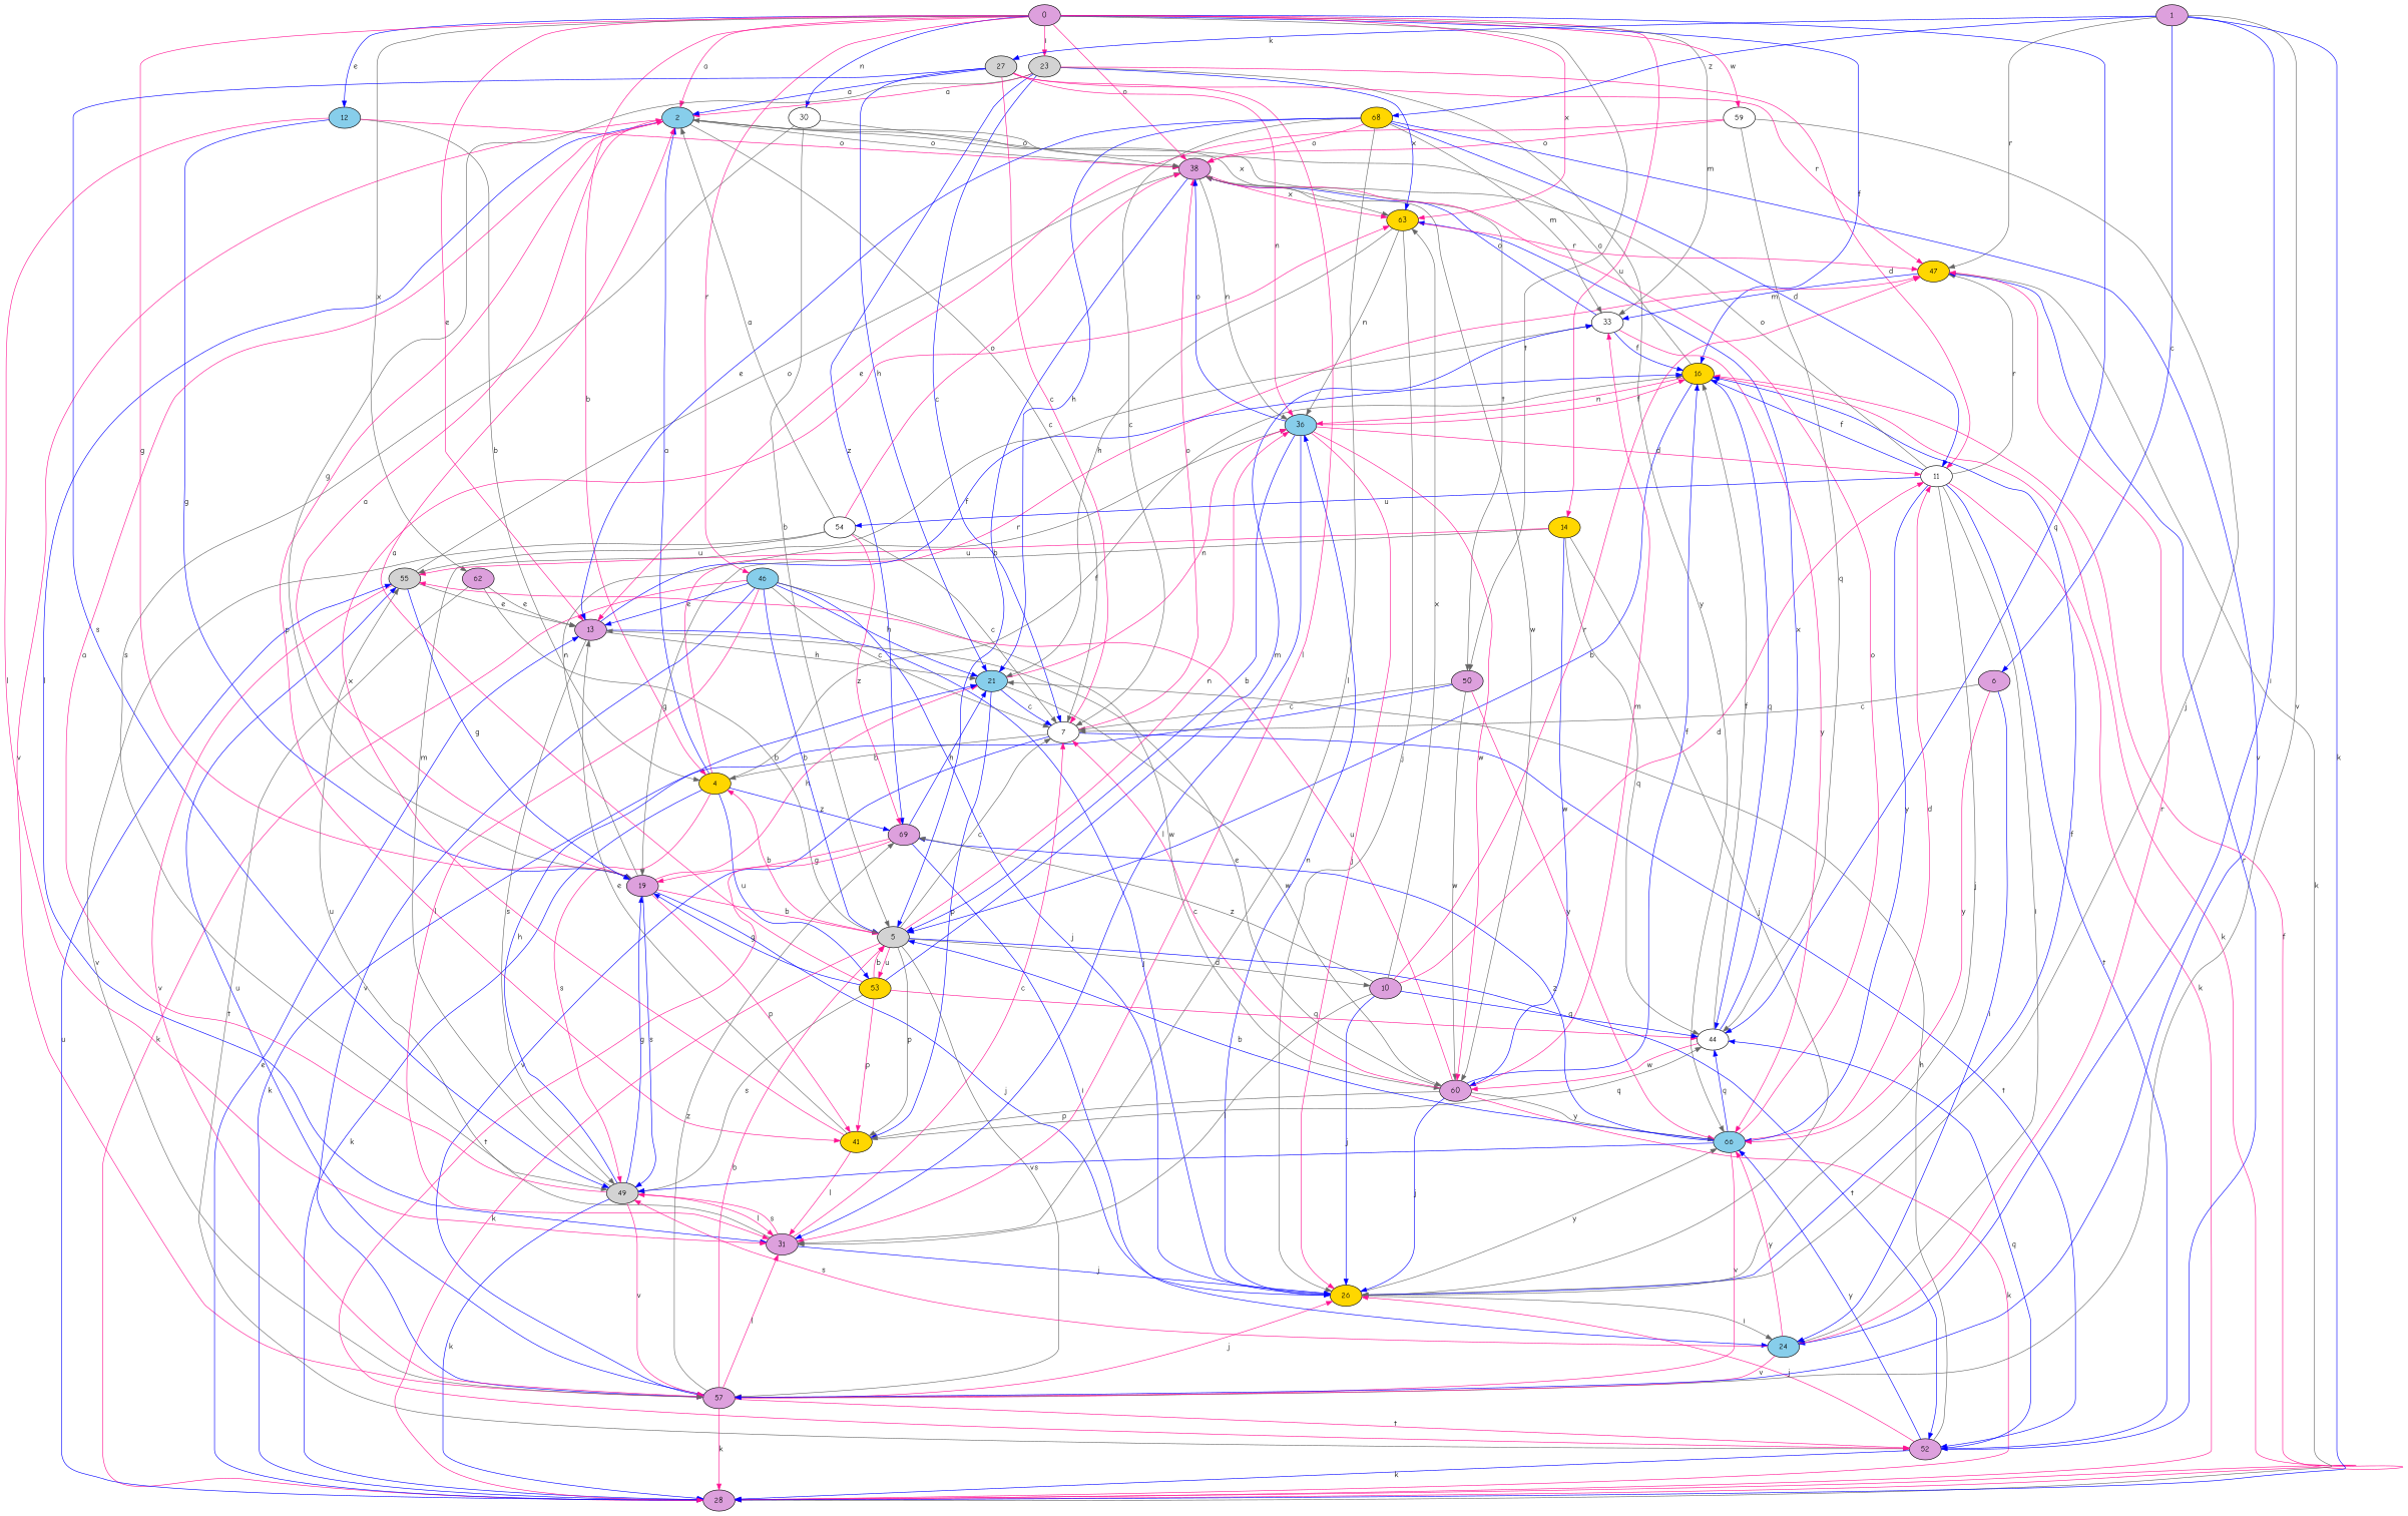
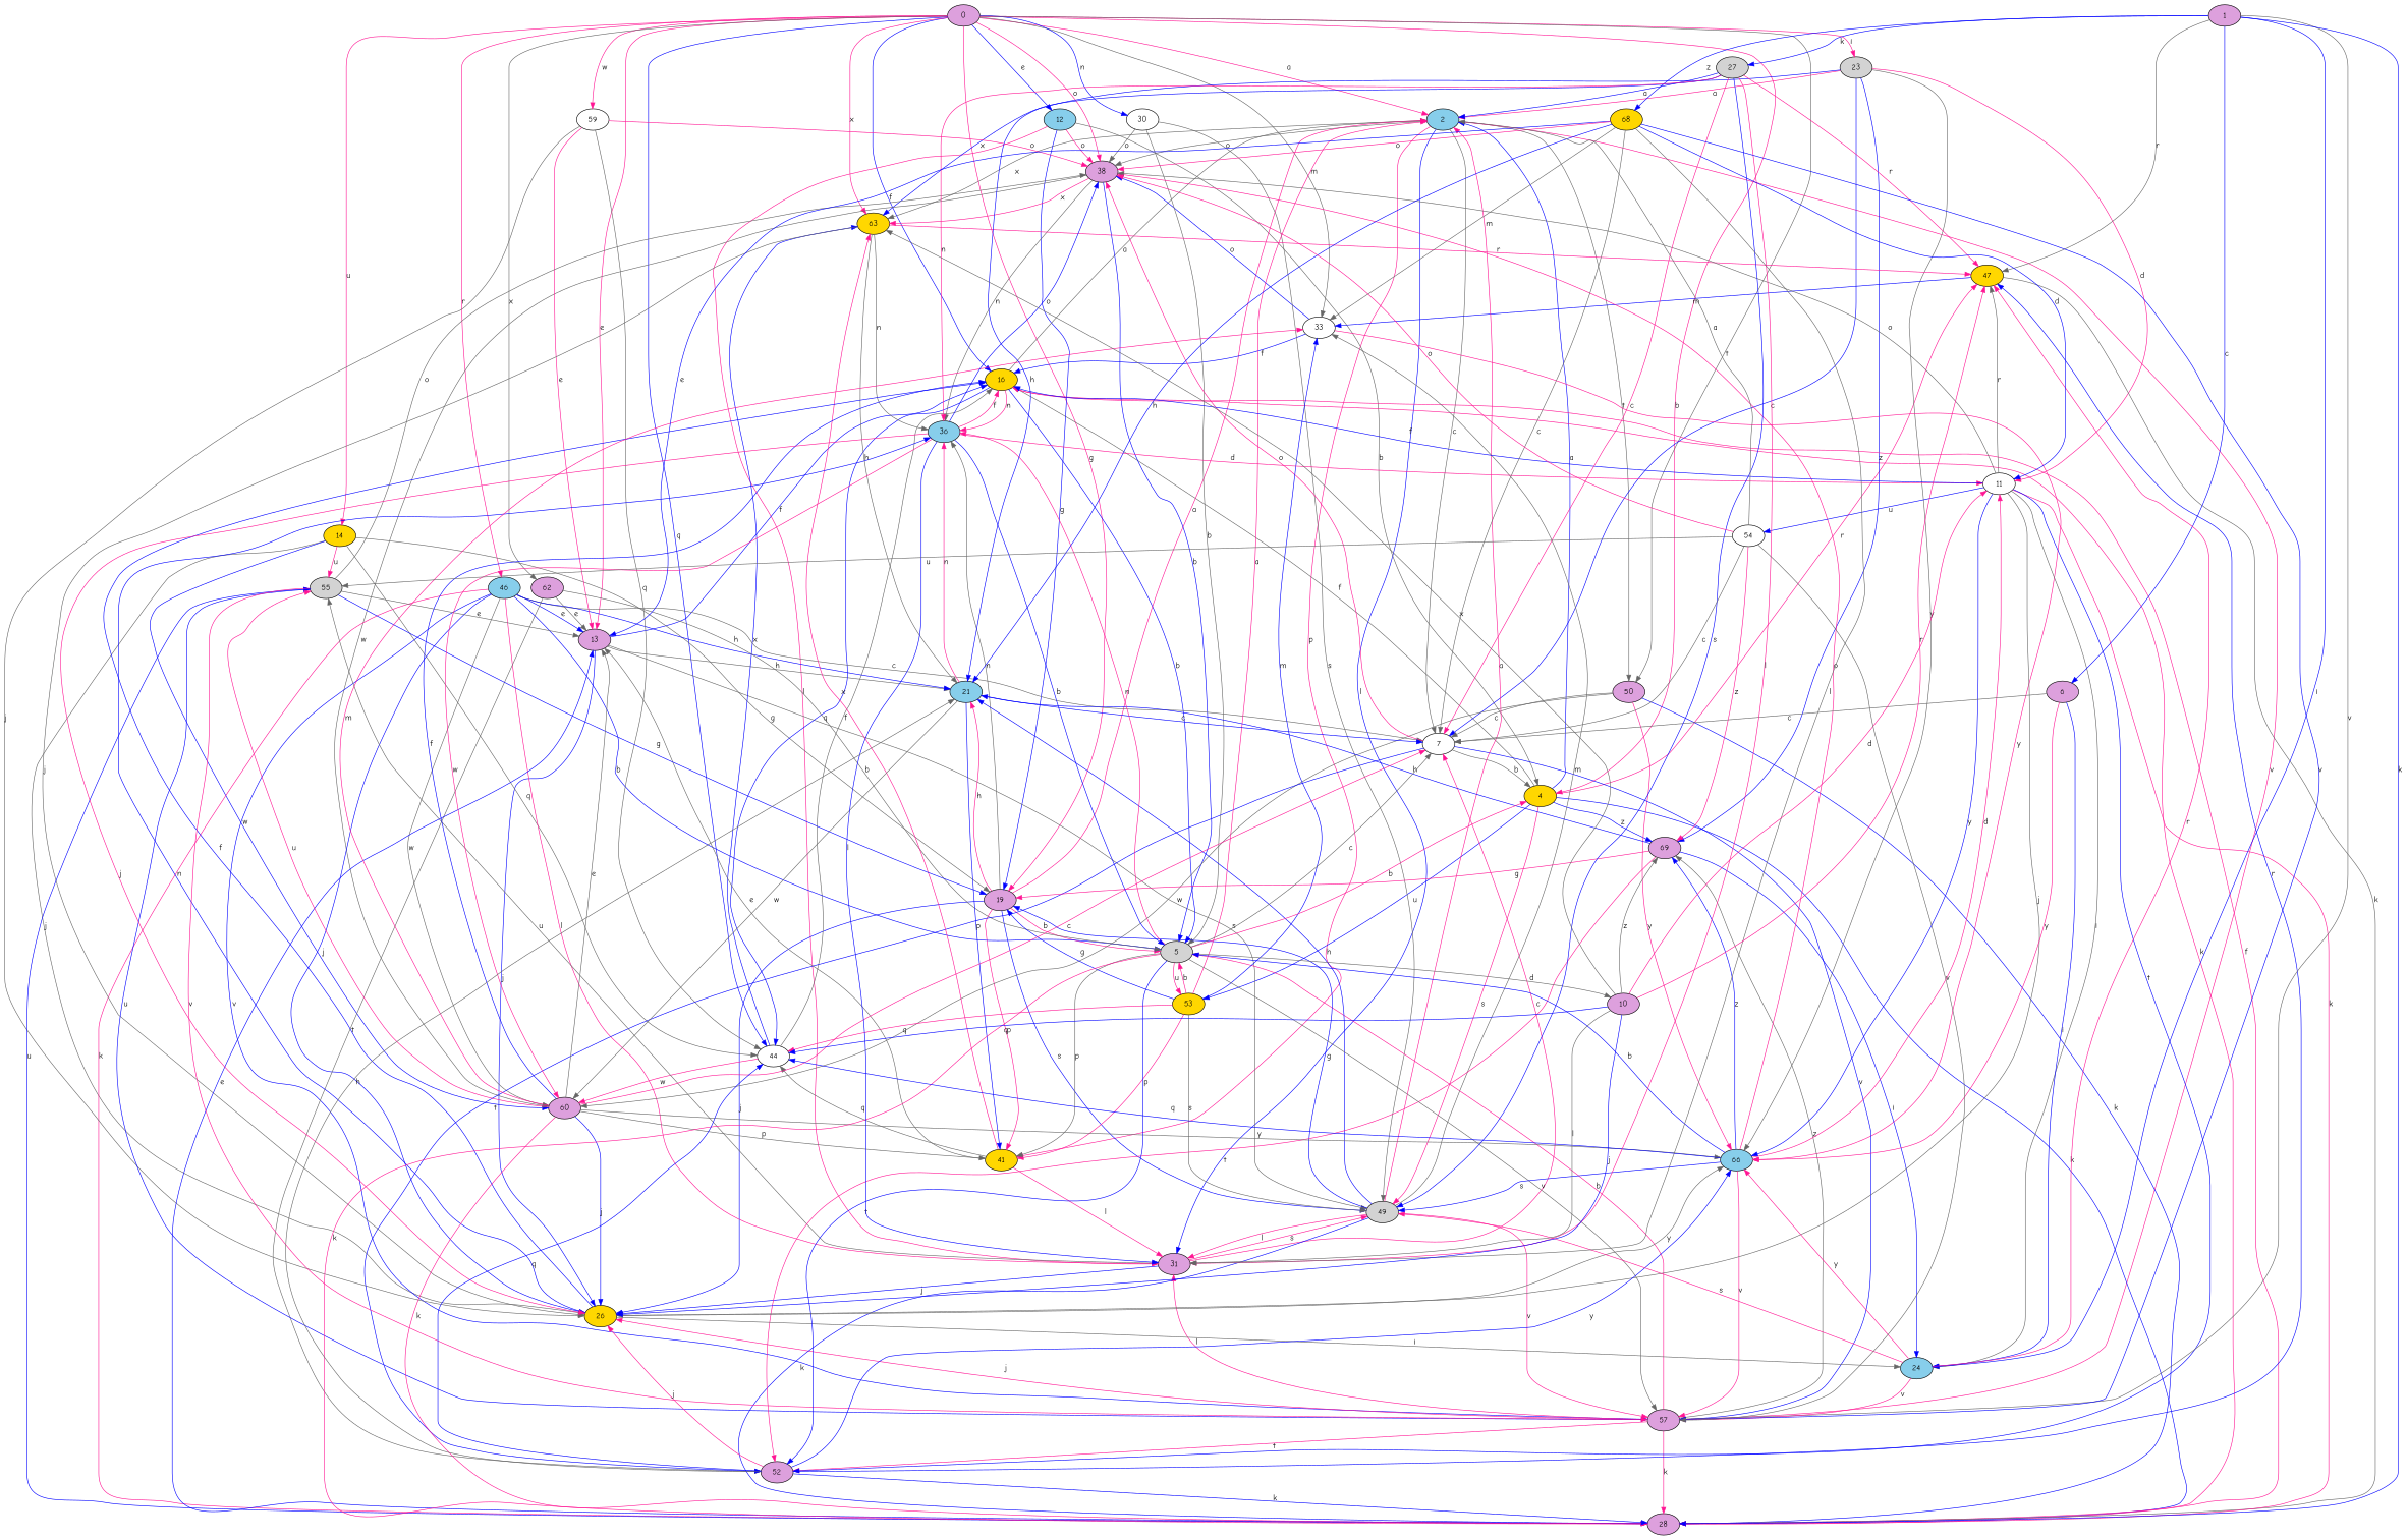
  strict digraph {
    fontname="Comic Neue"
    node [fillcolor=plum fontname="Comic Neue" style=filled]
    edge [color=deeppink fontname="Comic Neue"]
    2 [fillcolor=skyblue]
    0
    4 [fillcolor=gold]
    12 [fillcolor=skyblue]
    13
    14 [fillcolor=gold]
    16 [fillcolor=gold]
    19
    23 [fillcolor=lightgrey]
    33 [fillcolor=white]
    n11 [fillcolor=white label=30]
    38
    44 [fillcolor=white]
    46 [fillcolor=skyblue]
    50
    59 [fillcolor=white]
    62
    63 [fillcolor=gold]
    57
    7 [fillcolor=white]
    31
    41 [fillcolor=gold]
    28
    47 [fillcolor=gold]
    49 [fillcolor=lightgrey]
    53 [fillcolor=gold]
    69
    26 [fillcolor=gold]
    21 [fillcolor=skyblue]
    55 [fillcolor=lightgrey]
    60
    5 [fillcolor=lightgrey]
    36 [fillcolor=skyblue]
    66 [fillcolor=skyblue]
    11 [fillcolor=white]
    52
    1
    6
    24 [fillcolor=skyblue]
    27 [fillcolor=lightgrey]
    68 [fillcolor=gold]
    10
    54 [fillcolor=white]
    2 -> 38 [color=gray40 label=o]
    2 -> 50 [color=gray40 label=t]
    2 -> 63 [color=gray40 label=x]
    2 -> 57 [label=v]
    2 -> 7 [color=gray40 label=c]
    2 -> 31 [color=blue label=l]
    2 -> 41 [label=p]
    0 -> 2 [label=a]
    0 -> 4 [label=b]
    0 -> 12 [color=blue label=e]
    0 -> 13 [label=e]
    0 -> 14 [label=u]
    0 -> 16 [color=blue label=f]
    0 -> 19 [label=g]
    0 -> 23 [label=i]
    0 -> 33 [color=gray40 label=m]
    0 -> n11 [color=blue label=n]
    0 -> 38 [label=o]
    0 -> 44 [color=blue label=q]
    0 -> 46 [label=r]
    0 -> 50 [color=gray40 label=t]
    0 -> 59 [label=w]
    0 -> 62 [color=gray40 label=x]
    0 -> 63 [label=x]
    4 -> 2 [color=blue label=a]
    4 -> 16 [color=gray40 label=f]
    4 -> 28 [color=blue label=k]
    4 -> 47 [label=r]
    4 -> 49 [label=s]
    4 -> 53 [color=blue label=u]
    4 -> 69 [color=blue label=z]
    12 -> 4 [color=gray40 label=b]
    12 -> 19 [color=blue label=g]
    12 -> 38 [label=o]
    12 -> 31 [label=l]
    13 -> 16 [color=blue label=f]
    13 -> 49 [color=gray40 label=s]
    13 -> 26 [color=blue label=j]
    13 -> 21 [color=gray40 label=h]
    14 -> 19 [color=gray40 label=g]
    14 -> 44 [color=gray40 label=q]
    14 -> 26 [color=gray40 label=j]
    14 -> 55 [label=u]
    14 -> 60 [color=blue label=w]
    16 -> 2 [color=gray40 label=a]
    16 -> 44 [color=blue label=q]
    16 -> 28 [label=k]
    16 -> 5 [color=blue label=b]
    16 -> 36 [label=n]
    19 -> 2 [label=a]
    19 -> 41 [label=p]
    19 -> 49 [color=blue label=s]
    19 -> 26 [color=blue label=j]
    19 -> 21 [label=h]
    19 -> 5 [label=b]
    19 -> 36 [color=gray40 label=n]
    23 -> 2 [label=a]
-   23 -> 19 [color=gray40 label=g]
    23 -> 63 [color=blue label=x]
    23 -> 7 [color=blue label=c]
    23 -> 69 [color=blue label=z]
    23 -> 66 [color=gray40 label=y]
    23 -> 11 [label=d]
    33 -> 16 [color=blue label=f]
    33 -> 38 [color=blue label=o]
    33 -> 66 [label=y]
    n11 -> 38 [color=gray40 label=o]
    n11 -> 49 [color=gray40 label=s]
    n11 -> 5 [color=gray40 label=b]
    38 -> 63 [label=x]
    38 -> 60 [color=gray40 label=w]
    38 -> 5 [color=blue label=b]
    38 -> 36 [color=gray40 label=n]
    44 -> 16 [color=gray40 label=f]
    44 -> 63 [color=blue label=x]
    44 -> 60 [label=w]
    46 -> 13 [color=blue label=e]
    46 -> 57 [color=blue label=v]
    46 -> 7 [color=gray40 label=c]
    46 -> 31 [label=l]
    46 -> 28 [label=k]
    46 -> 26 [color=blue label=j]
    46 -> 21 [color=blue label=h]
    46 -> 60 [color=gray40 label=w]
    46 -> 5 [color=blue label=b]
    50 -> 7 [color=gray40 label=c]
    50 -> 28 [color=blue label=k]
    50 -> 60 [color=gray40 label=w]
    50 -> 66 [label=y]
    59 -> 13 [label=e]
    59 -> 38 [label=o]
    59 -> 44 [color=gray40 label=q]
    59 -> 26 [color=gray40 label=j]
    62 -> 13 [color=gray40 label=e]
    62 -> 5 [color=gray40 label=b]
    62 -> 52 [color=gray40 label=t]
    63 -> 47 [label=r]
    63 -> 26 [color=gray40 label=j]
    63 -> 21 [color=gray40 label=h]
    63 -> 36 [color=gray40 label=n]
    57 -> 31 [label=l]
    57 -> 28 [label=k]
    57 -> 69 [color=gray40 label=z]
    57 -> 26 [label=j]
    57 -> 55 [color=blue label=u]
    57 -> 5 [label=b]
    57 -> 52 [label=t]
    7 -> 4 [color=gray40 label=b]
    7 -> 38 [label=o]
    7 -> 57 [color=blue label=v]
    7 -> 52 [color=blue label=t]
    31 -> 7 [label=c]
    31 -> 49 [label=s]
    31 -> 26 [color=blue label=j]
    31 -> 55 [color=gray40 label=u]
    41 -> 13 [color=gray40 label=e]
    41 -> 44 [color=gray40 label=q]
    41 -> 63 [label=x]
    41 -> 31 [label=l]
    28 -> 13 [color=blue label=e]
    28 -> 16 [label=f]
    28 -> 55 [color=blue label=u]
    47 -> 33 [color=blue label=m]
    47 -> 28 [color=gray40 label=k]
    49 -> 2 [label=a]
    49 -> 19 [color=blue label=g]
    49 -> 33 [color=gray40 label=m]
    49 -> 57 [label=v]
    49 -> 31 [label=l]
    49 -> 28 [color=blue label=k]
    49 -> 21 [color=blue label=h]
    53 -> 2 [label=a]
    53 -> 19 [color=blue label=g]
    53 -> 33 [color=blue label=m]
    53 -> 44 [label=q]
    53 -> 41 [label=p]
    53 -> 49 [color=gray40 label=s]
    53 -> 5 [label=b]
    69 -> 19 [label=g]
    69 -> 21 [color=blue label=h]
    69 -> 52 [label=t]
    69 -> 24 [color=blue label=i]
    26 -> 16 [color=blue label=f]
    26 -> 36 [color=blue label=n]
    26 -> 66 [color=gray40 label=y]
    26 -> 24 [color=gray40 label=i]
    21 -> 7 [color=blue label=c]
    21 -> 41 [color=blue label=p]
    21 -> 60 [color=gray40 label=w]
    21 -> 36 [label=n]
    55 -> 13 [color=gray40 label=e]
    55 -> 19 [color=blue label=g]
    55 -> 38 [color=gray40 label=o]
    55 -> 57 [label=v]
    60 -> 13 [color=gray40 label=e]
    60 -> 16 [color=blue label=f]
    60 -> 33 [label=m]
    60 -> 7 [label=c]
    60 -> 41 [color=gray40 label=p]
    60 -> 28 [label=k]
    60 -> 26 [color=blue label=j]
    60 -> 55 [label=u]
    60 -> 66 [color=gray40 label=y]
    5 -> 4 [label=b]
    5 -> 57 [color=gray40 label=v]
    5 -> 7 [color=gray40 label=c]
    5 -> 41 [color=gray40 label=p]
    5 -> 28 [label=k]
    5 -> 53 [label=u]
    5 -> 36 [label=n]
    5 -> 52 [color=blue label=t]
    5 -> 10 [color=gray40 label=d]
    36 -> 16 [label=f]
    36 -> 38 [color=blue label=o]
    36 -> 31 [color=blue label=l]
    36 -> 26 [label=j]
    36 -> 60 [label=w]
    36 -> 5 [color=blue label=b]
    36 -> 11 [label=d]
    66 -> 38 [label=o]
    66 -> 44 [color=blue label=q]
    66 -> 57 [label=v]
    66 -> 49 [color=blue label=s]
    66 -> 69 [color=blue label=z]
    66 -> 5 [color=blue label=b]
    66 -> 11 [label=d]
    11 -> 16 [color=blue label=f]
    11 -> 38 [color=gray40 label=o]
    11 -> 28 [label=k]
    11 -> 47 [color=gray40 label=r]
    11 -> 26 [color=gray40 label=j]
    11 -> 66 [color=blue label=y]
    11 -> 52 [color=blue label=t]
    11 -> 24 [color=gray40 label=i]
    11 -> 54 [color=blue label=u]
    52 -> 44 [color=blue label=q]
    52 -> 28 [color=blue label=k]
    52 -> 47 [color=blue label=r]
    52 -> 26 [label=j]
    52 -> 21 [color=gray40 label=h]
    52 -> 66 [color=blue label=y]
    1 -> 57 [color=gray40 label=v]
    1 -> 28 [color=blue label=k]
    1 -> 47 [color=gray40 label=r]
    1 -> 6 [color=blue label=c]
    1 -> 24 [color=blue label=i]
    1 -> 27 [color=blue label=k]
    1 -> 68 [color=blue label=z]
    6 -> 7 [color=gray40 label=c]
    6 -> 66 [label=y]
    6 -> 24 [color=blue label=i]
    24 -> 57 [label=v]
    24 -> 47 [label=r]
    24 -> 49 [label=s]
    24 -> 66 [label=y]
    27 -> 2 [color=blue label=a]
    27 -> 7 [label=c]
    27 -> 31 [label=l]
    27 -> 47 [label=r]
    27 -> 49 [color=blue label=s]
    27 -> 21 [color=blue label=h]
    27 -> 36 [label=n]
    68 -> 13 [color=blue label=e]
    68 -> 33 [color=gray40 label=m]
    68 -> 38 [label=o]
    68 -> 57 [color=blue label=v]
    68 -> 7 [color=gray40 label=c]
    68 -> 31 [color=gray40 label=l]
    68 -> 21 [color=blue label=h]
    68 -> 11 [color=blue label=d]
    10 -> 44 [color=blue label=q]
    10 -> 63 [color=gray40 label=x]
    10 -> 31 [color=gray40 label=l]
    10 -> 47 [label=r]
    10 -> 69 [color=gray40 label=z]
    10 -> 26 [color=blue label=j]
    10 -> 11 [label=d]
    54 -> 2 [color=gray40 label=a]
    54 -> 38 [label=o]
    54 -> 57 [color=gray40 label=v]
    54 -> 7 [color=gray40 label=c]
    54 -> 69 [label=z]
    54 -> 55 [color=gray40 label=u]
  }
